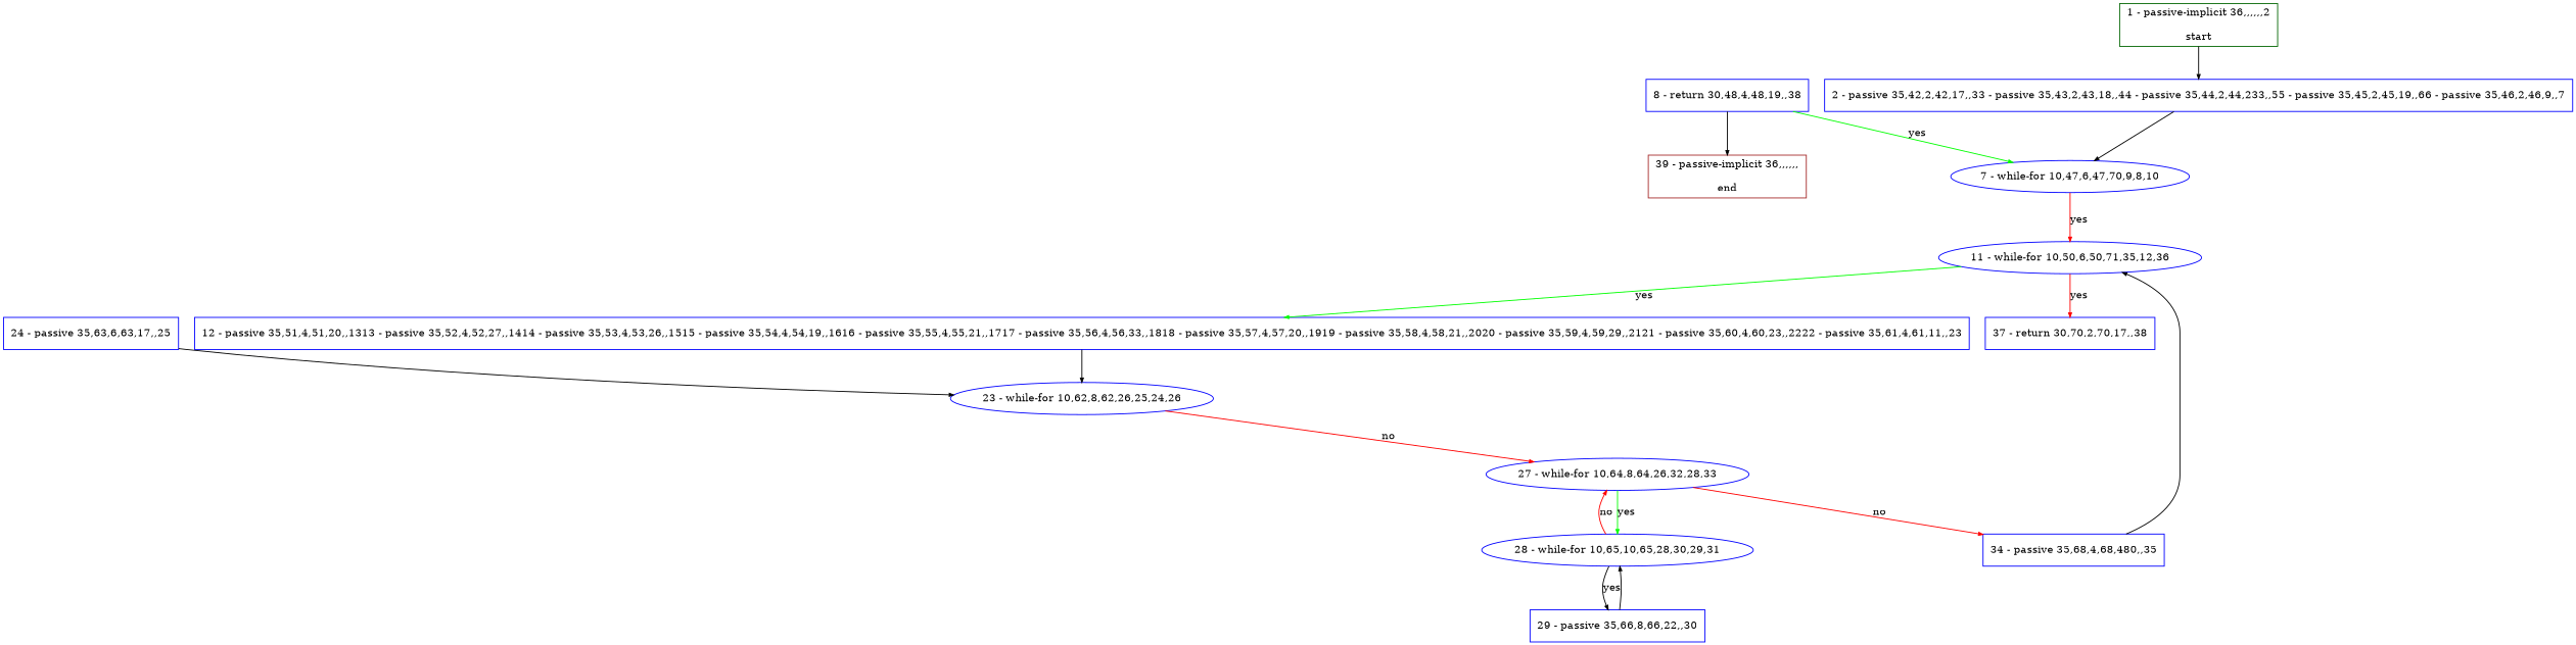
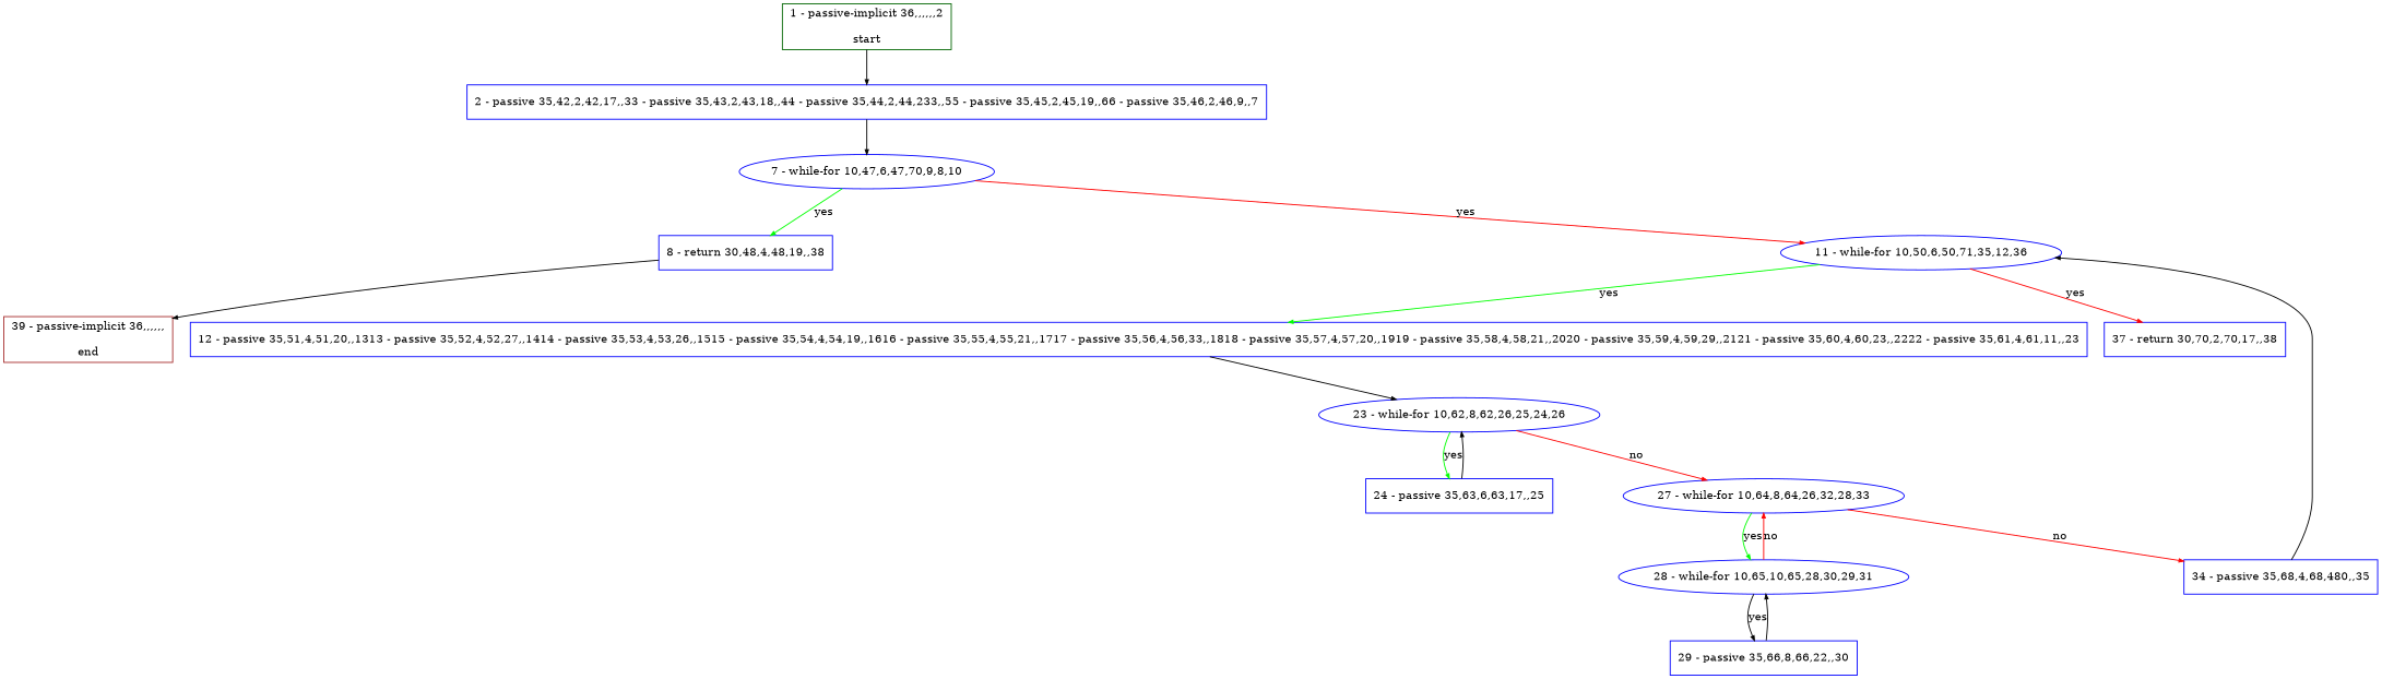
  digraph {
    bgcolor=white
    compound=true
    fillcolor="#FFFFCC"
    fontname="DejaVu Serif"
    fontsize=12
    pack=true
    packmode=clust
    style="rounded,filled"
    node [color="#0000ff" compound=true fillcolor="#ffffff" fixedsize=false fontname="DejaVu Serif" fontsize=12 node_initialized=no shape=box style=filled]
    edge [arrowhead=normal arrowsize=0.5 arrowtail=none color="#000000" compound=true dir=forward fontcolor=black fontname="DejaVu Serif" fontsize=12]
    n1 [label="2 - passive 35,42,2,42,17,,33 - passive 35,43,2,43,18,,44 - passive 35,44,2,44,233,,55 - passive 35,45,2,45,19,,66 - passive 35,46,2,46,9,,7"]
    n2 [label="7 - while-for 10,47,6,47,70,9,8,10" shape=oval]
    n3 [label="8 - return 30,48,4,48,19,,38"]
    n4 [label="11 - while-for 10,50,6,50,71,35,12,36" shape=oval]
    n5 [color="#006400" label="1 - passive-implicit 36,,,,,,2\n\nstart"]
    n6 [color="#a52a2a" label="39 - passive-implicit 36,,,,,,\n\nend"]
    n7 [label="12 - passive 35,51,4,51,20,,1313 - passive 35,52,4,52,27,,1414 - passive 35,53,4,53,26,,1515 - passive 35,54,4,54,19,,1616 - passive 35,55,4,55,21,,1717 - passive 35,56,4,56,33,,1818 - passive 35,57,4,57,20,,1919 - passive 35,58,4,58,21,,2020 - passive 35,59,4,59,29,,2121 - passive 35,60,4,60,23,,2222 - passive 35,61,4,61,11,,23"]
    n8 [label="37 - return 30,70,2,70,17,,38"]
    n9 [label="23 - while-for 10,62,8,62,26,25,24,26" shape=oval]
    n10 [label="24 - passive 35,63,6,63,17,,25"]
    n11 [label="27 - while-for 10,64,8,64,26,32,28,33" shape=oval]
    n12 [label="28 - while-for 10,65,10,65,28,30,29,31" shape=oval]
    n13 [label="34 - passive 35,68,4,68,480,,35"]
    n14 [label="29 - passive 35,66,8,66,22,,30"]
    n1 -> n2
-   n3 -> n2 [color="#00ff00" label=yes]
+   n2 -> n3 [color="#00ff00" label=yes]
    n2 -> n4 [color="#ff0000" label=yes]
    n3 -> n6
    n4 -> n7 [color="#00ff00" label=yes]
    n4 -> n8 [color="#ff0000" label=yes]
    n5 -> n1
    n7 -> n9
+   n9 -> n10 [color="#00ff00" label=yes]
    n9 -> n11 [color="#ff0000" label=no]
    n10 -> n9
    n11 -> n12 [color="#00ff00" label=yes]
    n11 -> n13 [color="#ff0000" label=no]
    n12 -> n11 [color="#ff0000" label=no]
    n12 -> n14 [label=yes]
    n13 -> n4
    n14 -> n12
  }
